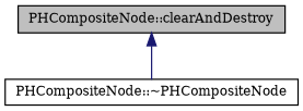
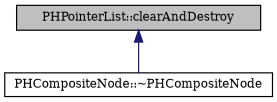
  digraph {
    rankdir=TB
    fontname="DejaVu Serif"
    node [color=black fontname="DejaVu Serif" fontsize=10 shape=record]
-   n1 [fillcolor=grey75 fontcolor=black height=0.2 label="PHCompositeNode::clearAndDestroy" style=filled width=0.4]
+   n1 [fillcolor=grey75 fontcolor=black height=0.2 label="PHPointerList::clearAndDestroy" style=filled width=0.4]
    n2 [height=0.2 label="PHCompositeNode::~PHCompositeNode" width=0.4]
    n1 -> n2 [color=midnightblue dir=back fontname="DejaVu Serif" fontsize=10 labelfontname=FreeSans labelfontsize=10 style=solid]
  }
